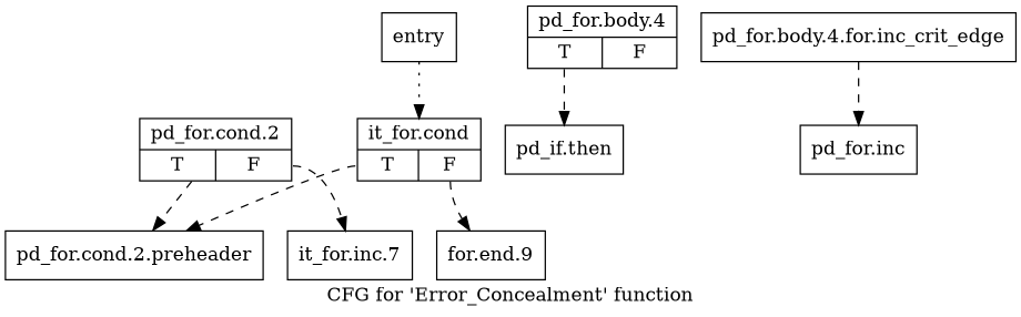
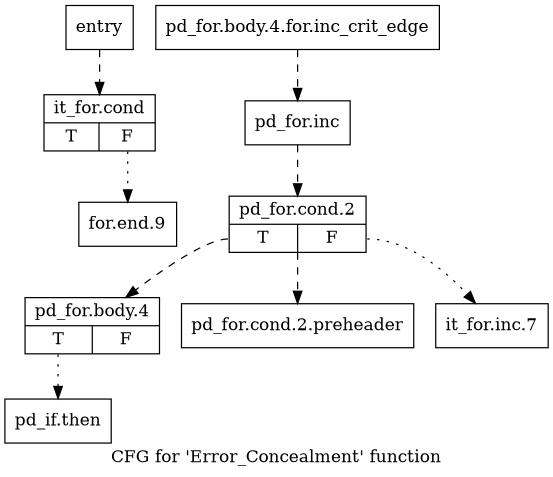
  digraph {
    label="CFG for 'Error_Concealment' function"
    node [shape=record]
    edge [style=dashed]
    n1 [label="{entry}"]
    n2 [label="{it_for.cond|{<s0>T|<s1>F}}"]
    n3 [label="{pd_for.cond.2.preheader}"]
    n4 [label="{for.end.9}"]
    n5 [label="{pd_for.cond.2|{<s0>T|<s1>F}}"]
    n6 [label="{pd_for.body.4|{<s0>T|<s1>F}}"]
    n7 [label="{it_for.inc.7}"]
    n8 [label="{pd_if.then}"]
    n9 [label="{pd_for.body.4.for.inc_crit_edge}"]
    n10 [label="{pd_for.inc}"]
-   n1 -> n2 [style=dotted]
-   n2 -> n3 [tailport=s0]
-   n2 -> n4 [tailport=s1]
+   n1 -> n2
+   n2 -> n4 [style=dotted tailport=s1]
    n5 -> n3
-   n5 -> n7 [tailport=s1]
-   n6 -> n8 [tailport=s0]
+   n5 -> n6 [tailport=s0]
+   n5 -> n7 [style=dotted tailport=s1]
+   n6 -> n8 [style=dotted tailport=s0]
    n9 -> n10
+   n10 -> n5
  }
